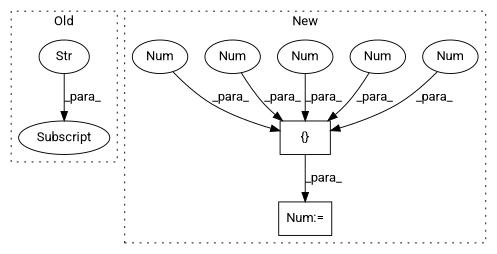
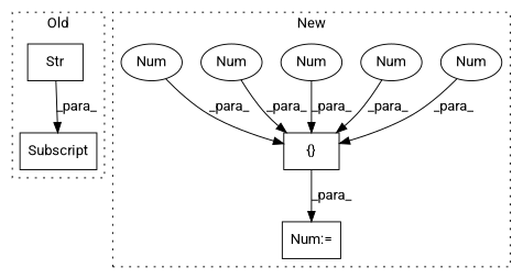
  digraph {
    fontname=Roboto
    node [a=76 fontname=Roboto l=3 shape=ellipse]
    edge [fontname=Roboto]
-   n1 [a=63 l="27,0" label=Subscript s="1129,0"]
-   n2 [a=66 l=8 label=Str s=1147]
+   n1 [a=63 l="27,0" label=Subscript s="1129,0" shape=box]
+   n2 [a=66 l=8 label=Str s=1147 shape=box]
    n3 [a=59 l="1,0" label="{}" s="715,766" shape=box]
    n4 [a=68 label="Num:=" s=1201 shape=box]
    n5 [label=Num s=735]
    n6 [l=2 label=Num s=716]
    n7 [label=Num s=745]
    n8 [label=Num s=730]
    n9 [l=4 label=Num s=756]
    subgraph cluster_1 {
      label=Old
      style=dotted
      n1
      n2
    }
    subgraph cluster_2 {
      label=New
      style=dotted
      n3
      n4
      n5
      n6
      n7
      n8
      n9
    }
    n2 -> n1 [label=_para_]
    n3 -> n4 [label=_para_]
    n5 -> n3 [label=_para_]
    n6 -> n3 [label=_para_]
    n7 -> n3 [label=_para_]
    n8 -> n3 [label=_para_]
    n9 -> n3 [label=_para_]
  }
